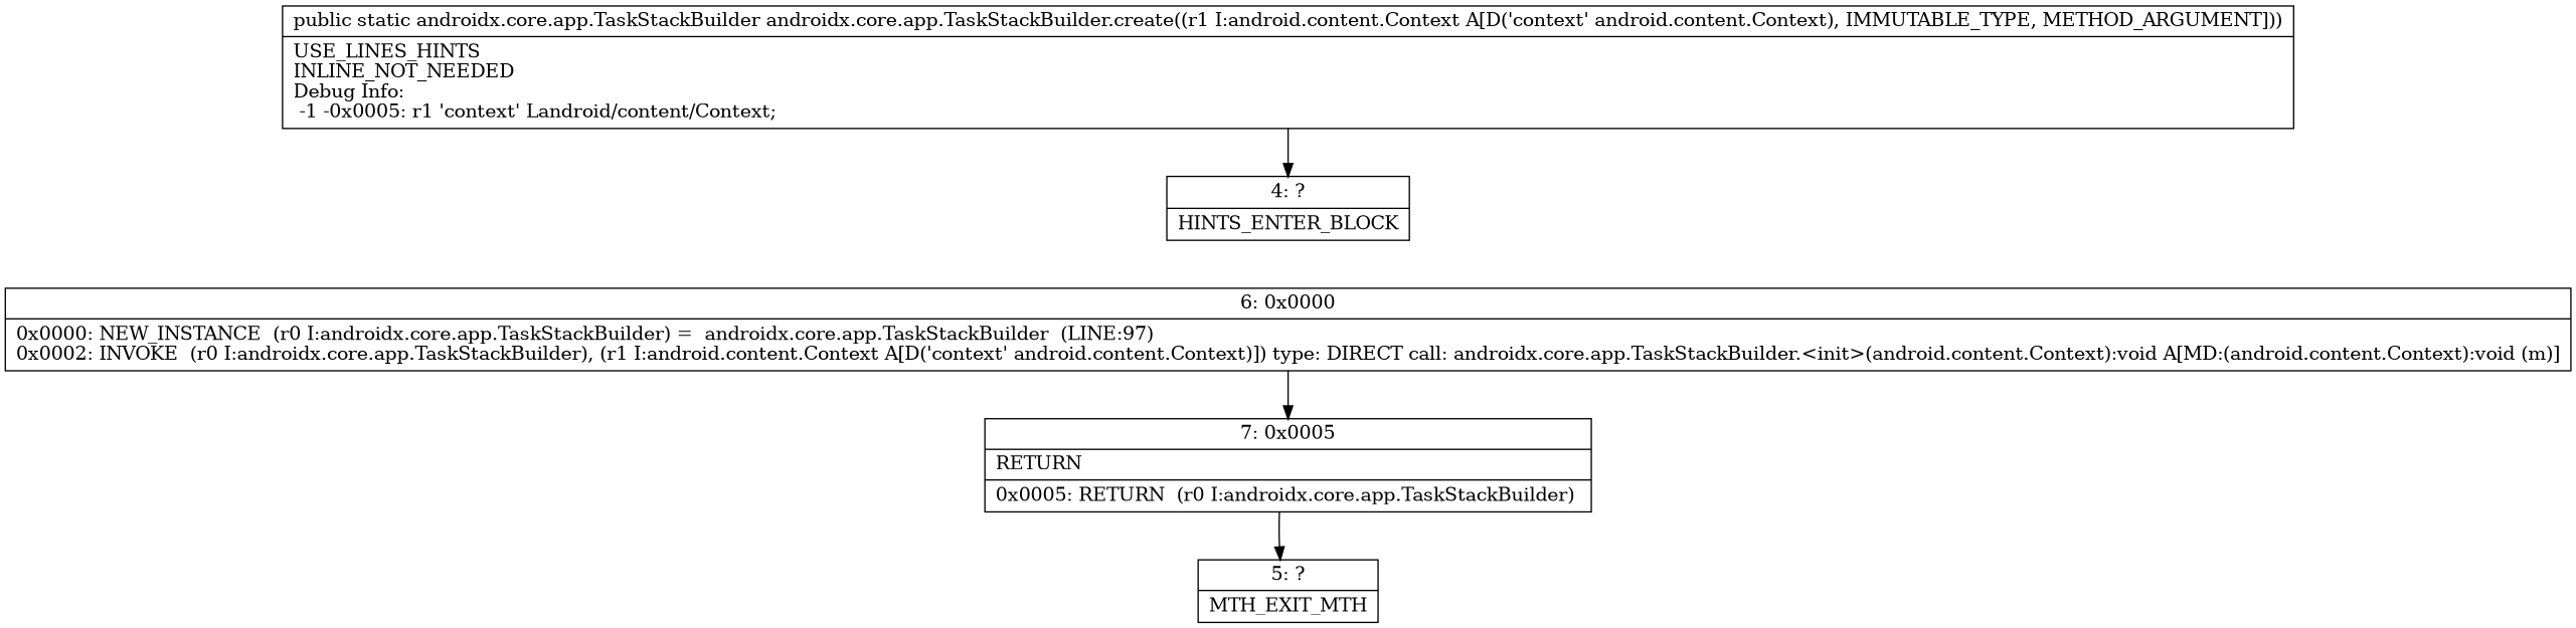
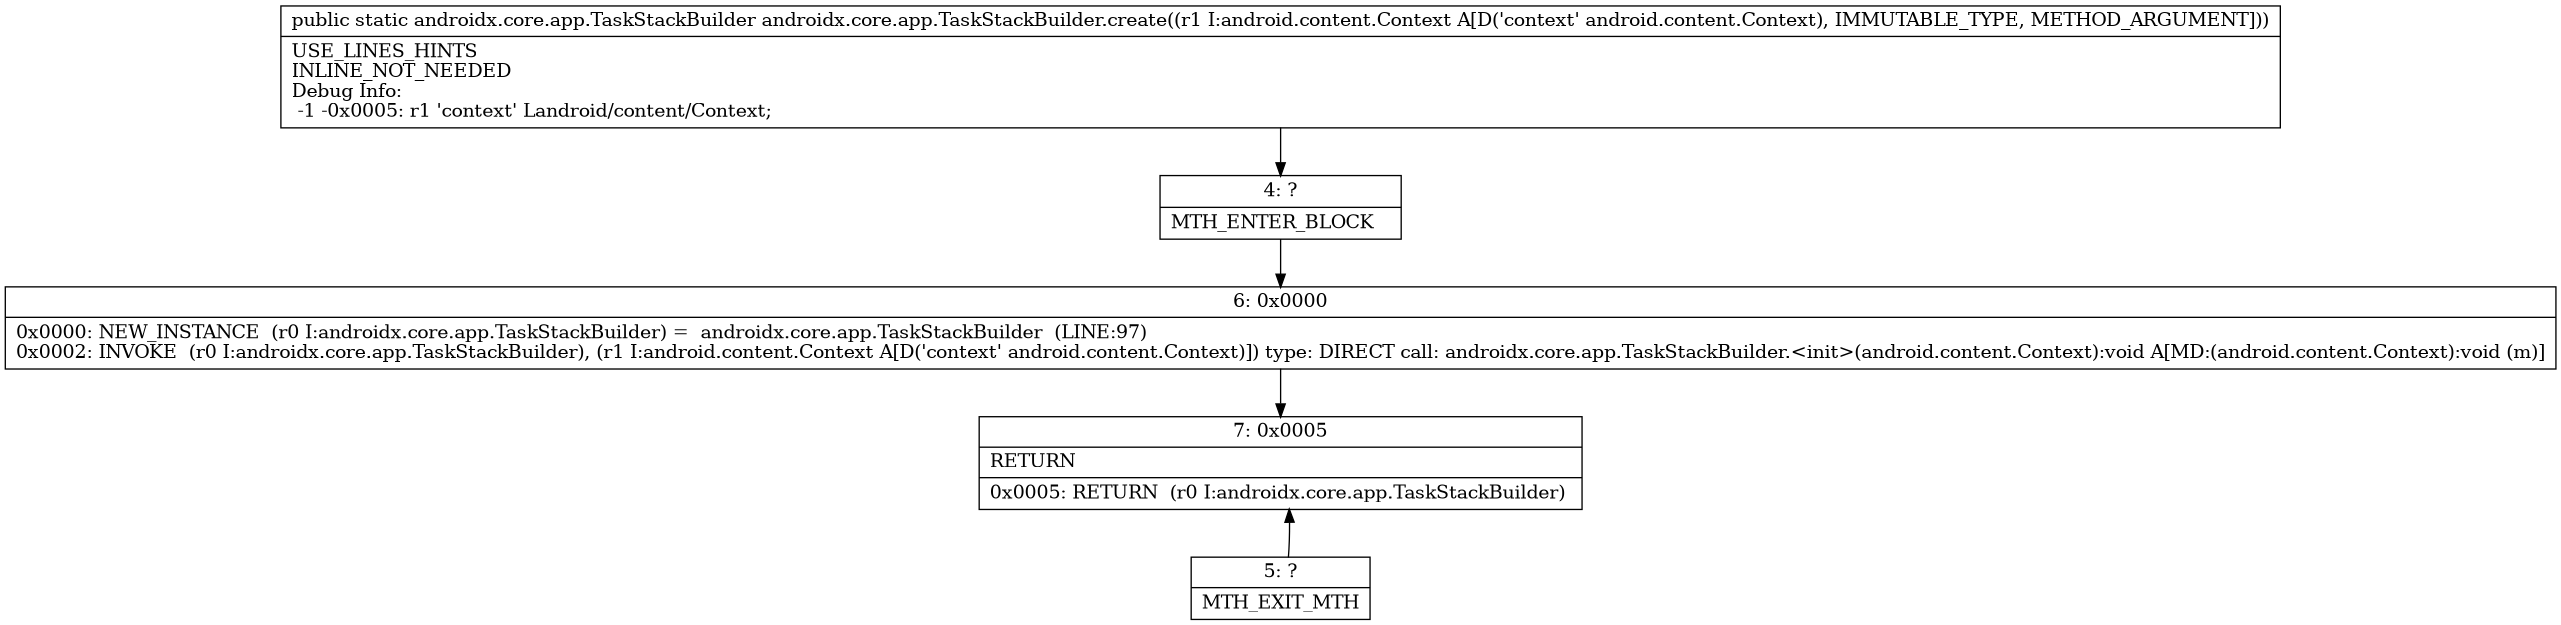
  digraph {
    node [shape=record]
-   n1 [label="{4\:\ ?|HINTS_ENTER_BLOCK\l}"]
+   n1 [label="{4\:\ ?|MTH_ENTER_BLOCK\l}"]
    n2 [label="{6\:\ 0x0000|0x0000: NEW_INSTANCE  (r0 I:androidx.core.app.TaskStackBuilder) =  androidx.core.app.TaskStackBuilder  (LINE:97)\l0x0002: INVOKE  (r0 I:androidx.core.app.TaskStackBuilder), (r1 I:android.content.Context A[D('context' android.content.Context)]) type: DIRECT call: androidx.core.app.TaskStackBuilder.\<init\>(android.content.Context):void A[MD:(android.content.Context):void (m)]\l}"]
    n3 [label="{7\:\ 0x0005|RETURN\l|0x0005: RETURN  (r0 I:androidx.core.app.TaskStackBuilder) \l}"]
    n4 [label="{5\:\ ?|MTH_EXIT_MTH\l}"]
    n5 [label="{public static androidx.core.app.TaskStackBuilder androidx.core.app.TaskStackBuilder.create((r1 I:android.content.Context A[D('context' android.content.Context), IMMUTABLE_TYPE, METHOD_ARGUMENT]))  | USE_LINES_HINTS\lINLINE_NOT_NEEDED\lDebug Info:\l  \-1 \-0x0005: r1 'context' Landroid\/content\/Context;\l}"]
+   n1 -> n2
    n2 -> n3
-   n3 -> n4
+   n4 -> n3
    n5 -> n1
  }
